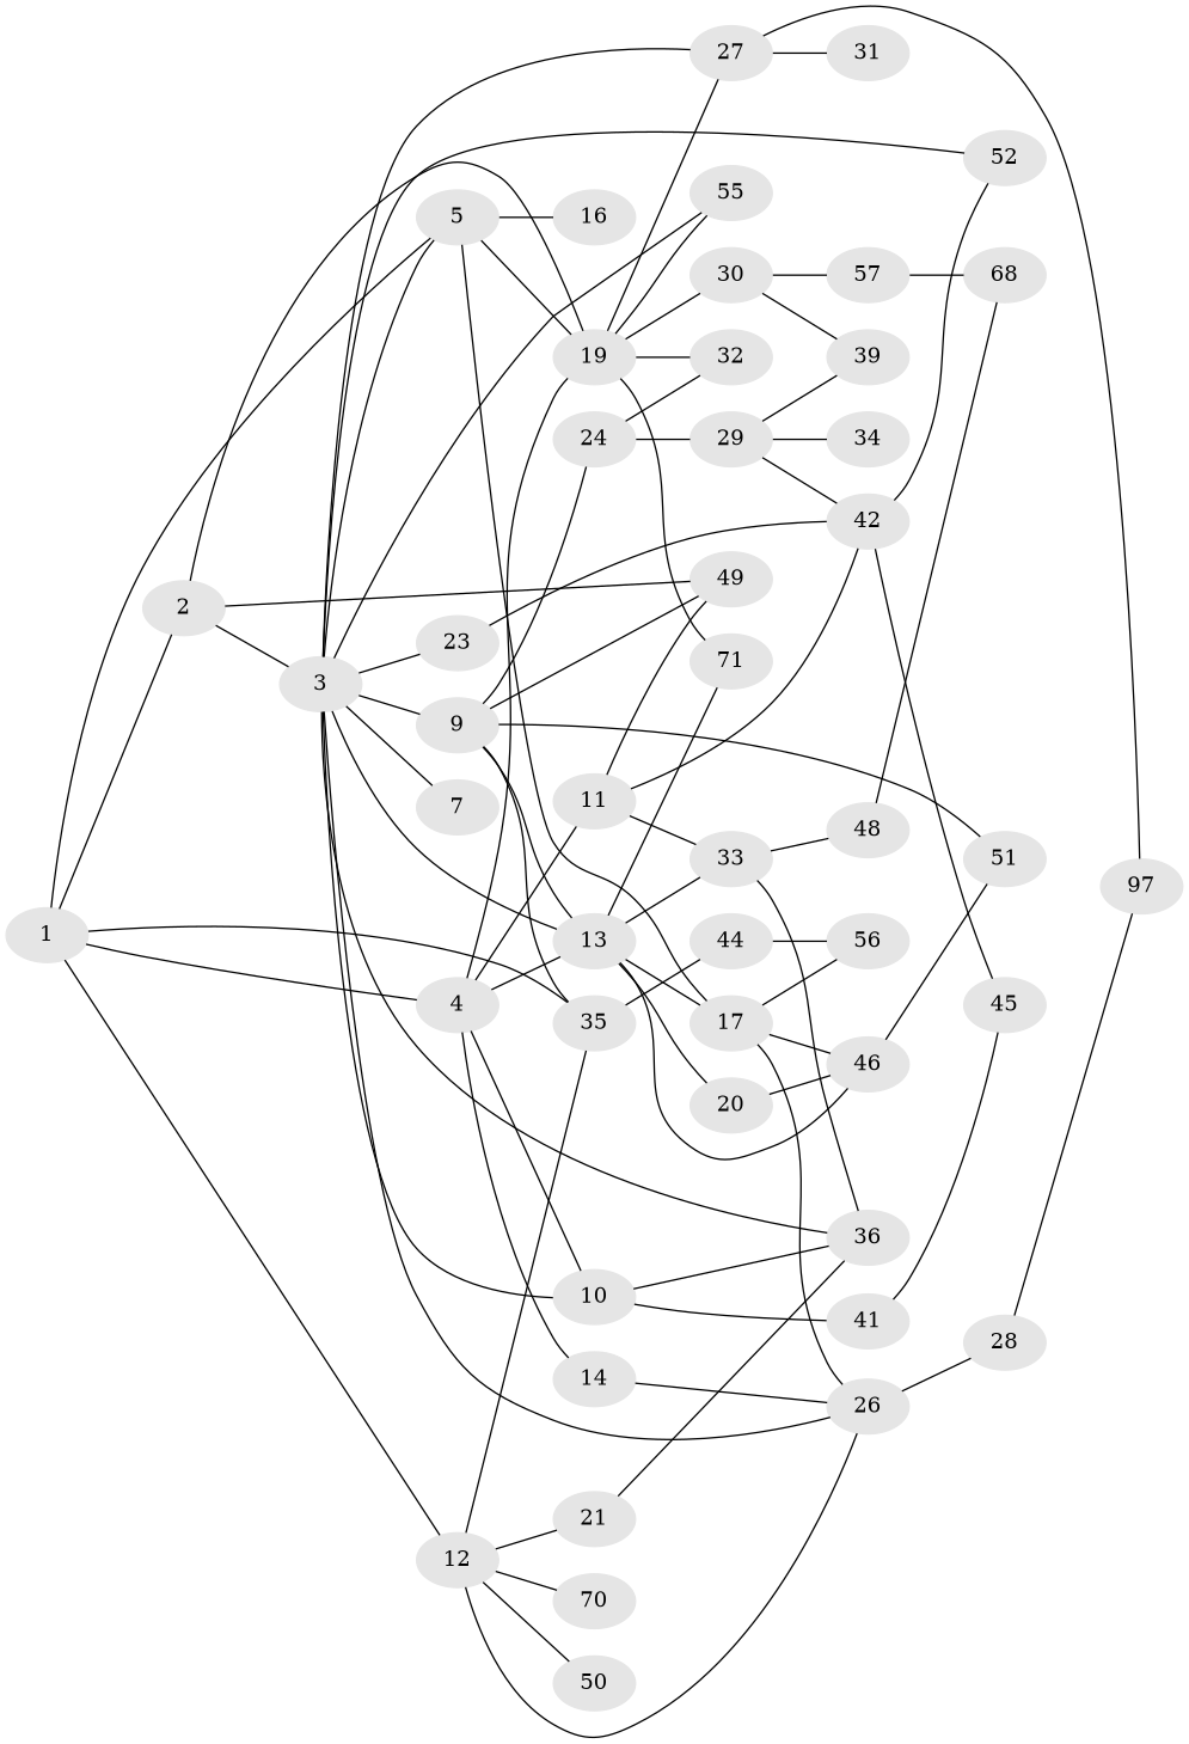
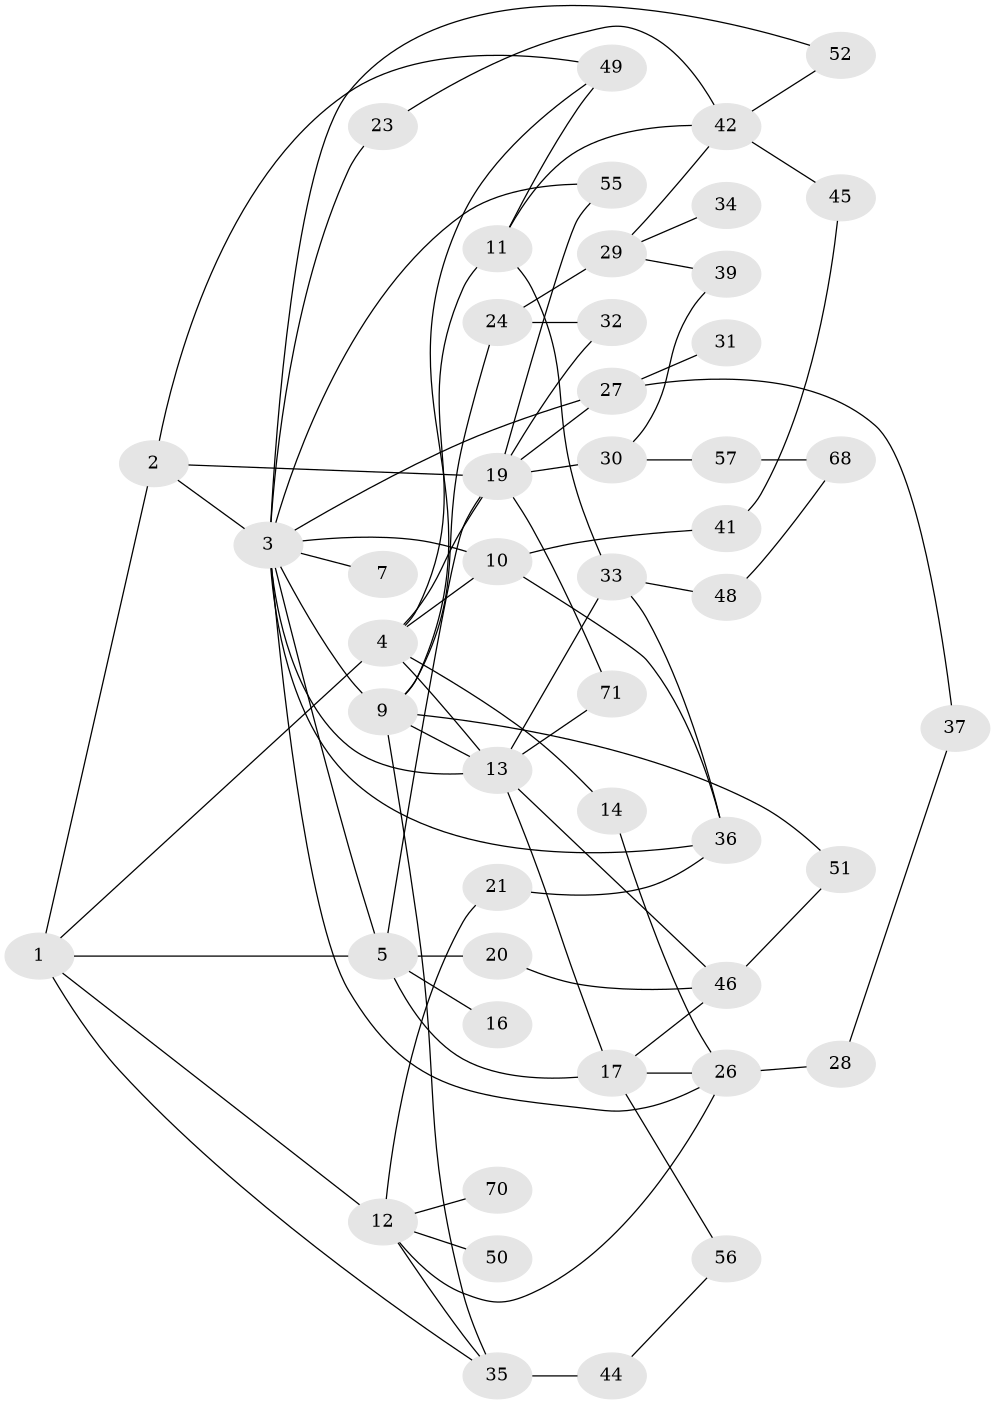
  graph {
    rankdir=LR
    node [color=gray90 style=filled]
    2 [super="+60"]
    3 [super="+6"]
    19 [super="+69"]
    49 [super="+53"]
    1
    4 [super="+8"]
    5 [super="+25"]
    12 [super="+61"]
    35 [super="+64"]
    10 [super="+15"]
    13 [super="+22"]
    11 [super="+18"]
    14
    16
    17 [super="+43"]
    20
    26
    21
    50
    70
    44 [super="+66"]
    7
    9
    23
    27 [super="+40"]
    36
    52
    55
    71
    30 [super="+38"]
    32
    24
    51 [super="+58"]
    41 [super="+67"]
    33
    46
    42 [super="+54"]
    28 [super="+65"]
    31
-   37 [label=97]
+   37
    56
    29 [super="+59"]
    45
    48
    39 [super="+47"]
    57 [super="+63"]
    34
    68
    2 -- 3
    2 -- 19
    2 -- 49
    3 -- 5
    3 -- 10
    3 -- 13
    3 -- 26
    3 -- 7
    3 -- 9
    3 -- 23
    3 -- 27
    3 -- 36
    3 -- 52
    3 -- 55
    19 -- 27
    19 -- 55
    19 -- 71
    19 -- 30
    19 -- 32
    1 -- 2
    1 -- 4
    1 -- 5
    1 -- 12
    1 -- 35
    4 -- 19
    4 -- 10
    4 -- 13
    4 -- 11
    4 -- 14
    5 -- 19
    5 -- 16
    5 -- 17
-   13 -- 20
+   5 -- 20
    12 -- 35
    12 -- 26
    12 -- 21
    12 -- 50
    12 -- 70
    35 -- 44
    10 -- 36
    10 -- 41
    13 -- 17
    13 -- 71
    13 -- 33
    13 -- 46
    11 -- 49
    11 -- 33
    11 -- 42
    14 -- 26
    17 -- 26
    17 -- 46
    17 -- 56
    20 -- 46
    26 -- 28
    21 -- 36
    44 -- 56
    9 -- 49
    9 -- 35
    9 -- 13
    9 -- 24
    9 -- 51
    23 -- 42
    27 -- 31
    27 -- 37
    30 -- 39 [weight=2]
    30 -- 57
    24 -- 32
    24 -- 29
    41 -- 45
    33 -- 36
    33 -- 48
    46 -- 51
    42 -- 52
    42 -- 45
    28 -- 37
    29 -- 42
    29 -- 39
    29 -- 34
    48 -- 68
    57 -- 68 [weight=2]
  }
